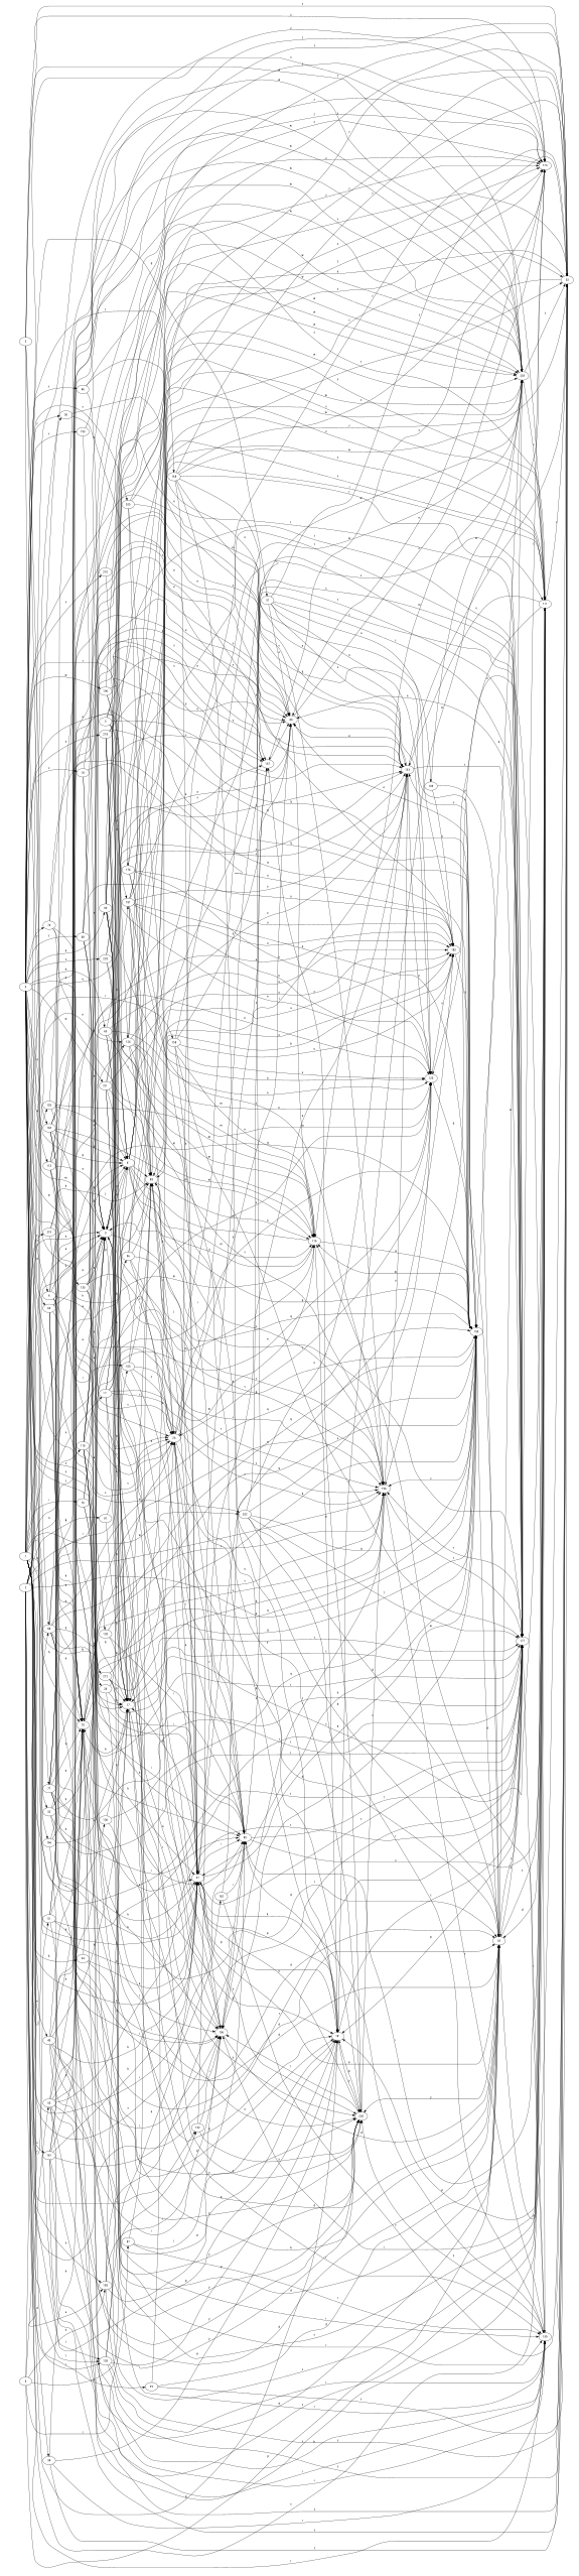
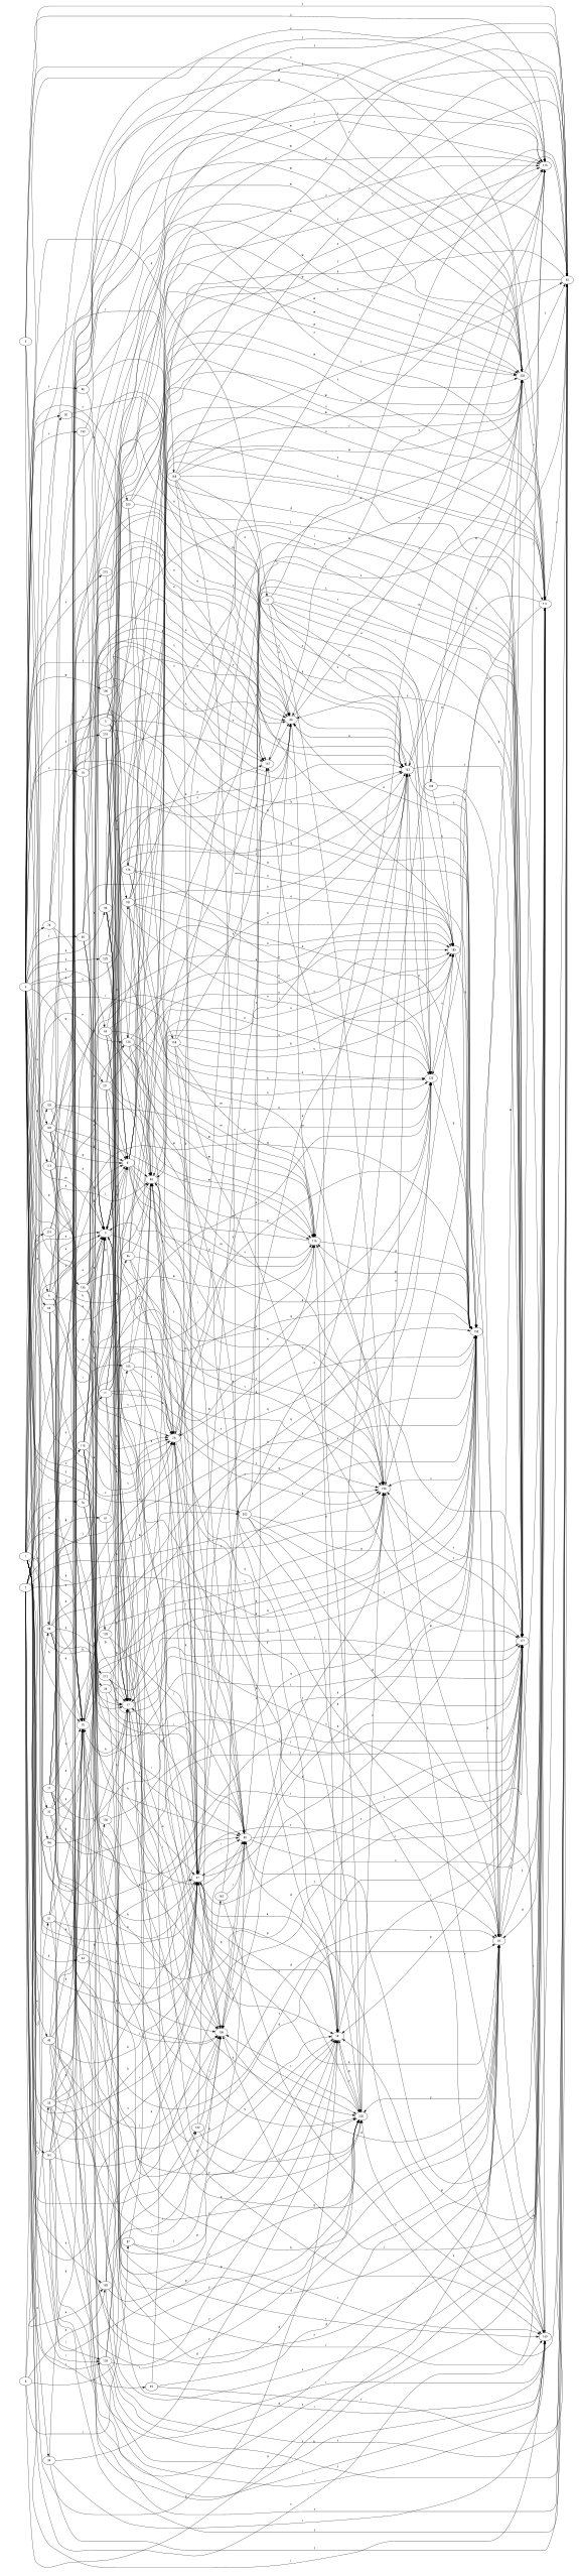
  strict digraph {
    fontname="Roboto Condensed"
    rankdir=LR
    node [fontname="Roboto Condensed"]
    edge [fontname="Roboto Condensed"]
    0
    6
    9
    17
    18
    24
    26
    31
    46
    48
    50
    60
    61
    63
    70
    74
    93
    94
    96
    97
    103
    109
    113
    116
    128
    135
    143
    168
    176
    177
    181
    193
    196
    201
    202
    205
    210
    211
    212
    218
    225
    150
    229
    124
    159
    194
    133
    220
    141
    35
    88
    80
    185
    44
    53
    125
    203
    106
    167
    1
    32
    34
    39
    40
    76
    77
    132
    153
    156
    161
    162
    166
    183
    219
    2
    51
    81
    84
    105
    118
    121
    158
    3
    4
    n85 [label=55]
    87
    5
    0 -> 6 [label=a]
    0 -> 9 [label=m]
    0 -> 17 [label=b]
    0 -> 18 [label=c]
    0 -> 24 [label=c]
    0 -> 26 [label=c]
    0 -> 31 [label=d]
    0 -> 46 [label=f]
    0 -> 48 [label=f]
    0 -> 50 [label=f]
    0 -> 60 [label=g]
    0 -> 61 [label=g]
    0 -> 63 [label=h]
    0 -> 70 [label=h]
    0 -> 74 [label=i]
    0 -> 93 [label=k]
    0 -> 94 [label=k]
    0 -> 96 [label=k]
    0 -> 97 [label=k]
    0 -> 103 [label=l]
    0 -> 109 [label=m]
    0 -> 113 [label=m]
    0 -> 116 [label=m]
    0 -> 128 [label=o]
    0 -> 135 [label=p]
    0 -> 143 [label=q]
    0 -> 168 [label=t]
    0 -> 176 [label=t]
    0 -> 177 [label=t]
    0 -> 181 [label=u]
    0 -> 193 [label=v]
    0 -> 196 [label=w]
    0 -> 201 [label=w]
    0 -> 202 [label=w]
    0 -> 205 [label=x]
    0 -> 210 [label=x]
    0 -> 211 [label=x]
    0 -> 212 [label=y]
    0 -> 218 [label=y]
    0 -> 225 [label=z]
    6 -> 70 [label=h]
    6 -> 97 [label=k]
    6 -> 150 [label=q]
    6 -> 229 [label=z]
    6 -> 124 [label=n]
    6 -> 159 [label=r]
    6 -> 194 [label=v]
    9 -> 17 [label=b]
    9 -> 61 [label=g]
    9 -> 211 [label=x]
    9 -> 150 [label=q]
    9 -> 159 [label=r]
    9 -> 133 [label=o]
    9 -> 220 [label=y]
    17 -> 70 [label=h]
    17 -> 177 [label=t]
    17 -> 220 [label=y]
    17 -> 141 [label=p]
    17 -> 35 [label=d]
    17 -> 88 [label=j]
    18 -> 9 [label=a]
    18 -> 229 [label=z]
    18 -> 80 [label=i]
    18 -> 185 [label=u]
    24 -> 17 [label=b]
    24 -> 159 [label=r]
    24 -> 185 [label=u]
    26 -> 97 [label=k]
    26 -> 211 [label=x]
    26 -> 220 [label=y]
    26 -> 141 [label=p]
    26 -> 88 [label=j]
    26 -> 80 [label=i]
    26 -> 44 [label=e]
    26 -> 53 [label=f]
    31 -> 177 [label=t]
    31 -> 133 [label=o]
    31 -> 185 [label=u]
    31 -> 44 [label=e]
    31 -> 53 [label=f]
    31 -> 125 [label=n]
    46 -> 9 [label=a]
    46 -> 211 [label=x]
    46 -> 133 [label=o]
    48 -> 9 [label=a]
    48 -> 229 [label=z]
    48 -> 141 [label=p]
    48 -> 35 [label=d]
    48 -> 185 [label=u]
    48 -> 44 [label=e]
    50 -> 185 [label=u]
    50 -> 44 [label=e]
    60 -> 9 [label=a]
    60 -> 26 [label=c]
    60 -> 70 [label=h]
    60 -> 141 [label=p]
    60 -> 35 [label=d]
    60 -> 53 [label=f]
    60 -> 203 [label=w]
    61 -> 9 [label=a]
    61 -> 116 [label=m]
    61 -> 177 [label=t]
    61 -> 211 [label=x]
    61 -> 150 [label=q]
    61 -> 194 [label=v]
    61 -> 88 [label=j]
    61 -> 185 [label=u]
    61 -> 53 [label=f]
    61 -> 203 [label=w]
    63 -> 17 [label=b]
    63 -> 116 [label=m]
    63 -> 185 [label=u]
    63 -> 125 [label=n]
    63 -> 203 [label=w]
    63 -> 106 [label=l]
    70 -> 9 [label=a]
    70 -> 97 [label=k]
    70 -> 150 [label=q]
    70 -> 159 [label=r]
    70 -> 194 [label=v]
    70 -> 80 [label=i]
    70 -> 125 [label=n]
    74 -> 26 [label=c]
    74 -> 70 [label=h]
    74 -> 150 [label=q]
    74 -> 133 [label=o]
-   74 -> 35 [label=d]
+   74 -> 177 [label=d]
    93 -> 17 [label=b]
    93 -> 116 [label=m]
    93 -> 211 [label=x]
    93 -> 133 [label=o]
    93 -> 141 [label=p]
    93 -> 35 [label=d]
    93 -> 88 [label=j]
    93 -> 53 [label=f]
    93 -> 125 [label=n]
    93 -> 203 [label=w]
    93 -> 167 [label=s]
    94 -> 9 [label=a]
    94 -> 97 [label=k]
    94 -> 106 [label=l]
    96 -> 97 [label=k]
    96 -> 177 [label=t]
    96 -> 194 [label=v]
    96 -> 88 [label=j]
    96 -> 80 [label=i]
    96 -> 53 [label=f]
    97 -> 17 [label=b]
    97 -> 177 [label=t]
    97 -> 150 [label=q]
    97 -> 220 [label=y]
    97 -> 141 [label=p]
    97 -> 88 [label=j]
    97 -> 80 [label=i]
    97 -> 185 [label=u]
    97 -> 106 [label=l]
    103 -> 61 [label=g]
    103 -> 97 [label=k]
    103 -> 159 [label=r]
    103 -> 141 [label=p]
    103 -> 53 [label=f]
    109 -> 35 [label=d]
    109 -> 185 [label=u]
    109 -> 203 [label=w]
    113 -> 9 [label=a]
    113 -> 26 [label=c]
    113 -> 70 [label=h]
    113 -> 150 [label=q]
    113 -> 220 [label=y]
    113 -> 203 [label=w]
    113 -> 167 [label=s]
    116 -> 9 [label=a]
    116 -> 150 [label=q]
    116 -> 141 [label=p]
    116 -> 88 [label=j]
    128 -> 17 [label=b]
    128 -> 150 [label=q]
    128 -> 80 [label=i]
    135 -> 9 [label=a]
    135 -> 17 [label=b]
    135 -> 26 [label=c]
    135 -> 194 [label=v]
    135 -> 35 [label=d]
    135 -> 185 [label=u]
    135 -> 203 [label=w]
    135 -> 167 [label=s]
    143 -> 26 [label=c]
    143 -> 61 [label=g]
    143 -> 70 [label=h]
    143 -> 116 [label=m]
    143 -> 177 [label=t]
    143 -> 80 [label=i]
    143 -> 125 [label=n]
    143 -> 203 [label=w]
    143 -> 106 [label=l]
    168 -> 97 [label=k]
    168 -> 177 [label=t]
    168 -> 229 [label=z]
    168 -> 194 [label=v]
    168 -> 35 [label=d]
    168 -> 53 [label=f]
    168 -> 125 [label=n]
    168 -> 203 [label=w]
    176 -> 229 [label=z]
    176 -> 141 [label=p]
    176 -> 88 [label=j]
    176 -> 185 [label=u]
    176 -> 125 [label=n]
    176 -> 167 [label=s]
    177 -> 26 [label=c]
    177 -> 229 [label=z]
    177 -> 159 [label=r]
    177 -> 194 [label=v]
    177 -> 141 [label=p]
    177 -> 35 [label=d]
    177 -> 44 [label=e]
    181 -> 97 [label=k]
    181 -> 177 [label=t]
    181 -> 150 [label=q]
    181 -> 194 [label=v]
    181 -> 133 [label=o]
    181 -> 88 [label=j]
    181 -> 53 [label=f]
    181 -> 125 [label=n]
    181 -> 203 [label=w]
    193 -> 9 [label=a]
    193 -> 229 [label=z]
    196 -> 61 [label=g]
    196 -> 150 [label=q]
    196 -> 53 [label=f]
    196 -> 125 [label=n]
    201 -> 61 [label=g]
    201 -> 116 [label=m]
    201 -> 177 [label=t]
    201 -> 229 [label=z]
    201 -> 159 [label=r]
    201 -> 220 [label=y]
    201 -> 185 [label=u]
    202 -> 177 [label=t]
    202 -> 150 [label=q]
    202 -> 159 [label=r]
    202 -> 35 [label=d]
    202 -> 125 [label=n]
    202 -> 167 [label=s]
    205 -> 116 [label=m]
    205 -> 211 [label=x]
    205 -> 150 [label=q]
    205 -> 229 [label=z]
    205 -> 88 [label=j]
    210 -> 61 [label=g]
    210 -> 44 [label=e]
    211 -> 194 [label=v]
    211 -> 133 [label=o]
    211 -> 141 [label=p]
    211 -> 35 [label=d]
    211 -> 88 [label=j]
    211 -> 80 [label=i]
    211 -> 53 [label=f]
    211 -> 106 [label=l]
    212 -> 17 [label=b]
    212 -> 177 [label=t]
    212 -> 211 [label=x]
    212 -> 194 [label=v]
    212 -> 80 [label=i]
    218 -> 61 [label=g]
    218 -> 97 [label=k]
    218 -> 177 [label=t]
    218 -> 150 [label=q]
    218 -> 229 [label=z]
    218 -> 194 [label=v]
    218 -> 44 [label=e]
    218 -> 106 [label=l]
    225 -> 17 [label=b]
    225 -> 220 [label=y]
    225 -> 44 [label=e]
    225 -> 53 [label=f]
    150 -> 17 [label=b]
    150 -> 97 [label=k]
    150 -> 116 [label=m]
    150 -> 194 [label=v]
    150 -> 35 [label=d]
    150 -> 44 [label=e]
    150 -> 106 [label=l]
    229 -> 141 [label=p]
    229 -> 44 [label=e]
    124 -> 116 [label=m]
    124 -> 229 [label=z]
    124 -> 133 [label=o]
    124 -> 220 [label=y]
    124 -> 88 [label=j]
-   124 -> 53 [label=f]
    124 -> 125 [label=n]
    159 -> 70 [label=h]
    159 -> 116 [label=m]
    159 -> 194 [label=v]
    159 -> 220 [label=y]
    159 -> 80 [label=i]
    159 -> 125 [label=n]
    194 -> 17 [label=b]
    194 -> 177 [label=t]
    194 -> 133 [label=o]
    194 -> 106 [label=l]
    133 -> 97 [label=k]
    133 -> 177 [label=t]
    133 -> 88 [label=j]
    133 -> 44 [label=e]
    133 -> 53 [label=f]
    133 -> 125 [label=n]
    220 -> 194 [label=v]
    220 -> 141 [label=p]
    220 -> 106 [label=l]
    220 -> 167 [label=s]
    141 -> 97 [label=k]
    141 -> 177 [label=t]
    141 -> 220 [label=y]
    35 -> 70 [label=h]
    35 -> 97 [label=k]
    35 -> 177 [label=t]
    35 -> 211 [label=x]
    35 -> 133 [label=o]
    35 -> 220 [label=y]
    35 -> 203 [label=w]
    88 -> 26 [label=c]
    88 -> 70 [label=h]
    88 -> 116 [label=m]
    88 -> 177 [label=t]
    88 -> 80 [label=i]
    88 -> 53 [label=f]
    80 -> 26 [label=c]
    80 -> 177 [label=t]
    80 -> 211 [label=x]
    80 -> 106 [label=l]
    80 -> 167 [label=s]
    185 -> 17 [label=b]
    185 -> 150 [label=q]
    44 -> 116 [label=m]
    44 -> 229 [label=z]
    53 -> 9 [label=a]
    53 -> 35 [label=d]
    53 -> 167 [label=s]
    125 -> 26 [label=c]
    125 -> 150 [label=q]
    125 -> 185 [label=u]
    203 -> 116 [label=m]
    203 -> 211 [label=x]
    203 -> 150 [label=q]
    203 -> 53 [label=f]
    106 -> 9 [label=a]
    106 -> 35 [label=d]
    106 -> 80 [label=i]
    167 -> 44 [label=e]
    1 -> 9 [label=a]
    1 -> 50 [label=f]
    1 -> 97 [label=k]
    1 -> 103 [label=l]
    1 -> 116 [label=m]
    1 -> 181 [label=u]
    1 -> 202 [label=w]
    1 -> 150 [label=q]
    1 -> 229 [label=z]
    1 -> 141 [label=p]
    1 -> 80 [label=i]
    1 -> 203 [label=w]
    1 -> 32 [label=d]
    1 -> 34 [label=d]
    1 -> 39 [label=e]
    1 -> 40 [label=e]
    1 -> 76 [label=i]
-   1 -> 77 [label=i]
    1 -> 132 [label=o]
    1 -> 153 [label=r]
    1 -> 156 [label=r]
    1 -> 161 [label=s]
    1 -> 162 [label=s]
    1 -> 166 [label=s]
    1 -> 183 [label=u]
    1 -> 219 [label=y]
    32 -> 9 [label=a]
    32 -> 70 [label=h]
    32 -> 97 [label=k]
    32 -> 177 [label=t]
    32 -> 150 [label=q]
    34 -> 70 [label=h]
    34 -> 159 [label=r]
    34 -> 141 [label=p]
    34 -> 53 [label=f]
    39 -> 26 [label=c]
    39 -> 35 [label=d]
    39 -> 53 [label=f]
    40 -> 17 [label=b]
    40 -> 70 [label=h]
    40 -> 97 [label=k]
    40 -> 133 [label=o]
    40 -> 220 [label=y]
    40 -> 35 [label=d]
    40 -> 106 [label=l]
    76 -> 9 [label=a]
    76 -> 177 [label=t]
    76 -> 88 [label=j]
    76 -> 80 [label=i]
    77 -> 70 [label=h]
    77 -> 97 [label=k]
    77 -> 177 [label=t]
    77 -> 150 [label=q]
    77 -> 133 [label=o]
    77 -> 141 [label=p]
    77 -> 80 [label=i]
    77 -> 44 [label=e]
    77 -> 203 [label=w]
    132 -> 220 [label=y]
    132 -> 203 [label=w]
    132 -> 106 [label=l]
    153 -> 61 [label=g]
    153 -> 70 [label=h]
    153 -> 44 [label=e]
    153 -> 125 [label=n]
    156 -> 17 [label=b]
    156 -> 150 [label=q]
    156 -> 106 [label=l]
    161 -> 61 [label=g]
    161 -> 70 [label=h]
    161 -> 97 [label=k]
    161 -> 211 [label=x]
    161 -> 220 [label=y]
    161 -> 53 [label=f]
    161 -> 106 [label=l]
    161 -> 167 [label=s]
    162 -> 133 [label=o]
    162 -> 80 [label=i]
    162 -> 53 [label=f]
    166 -> 17 [label=b]
    166 -> 70 [label=h]
    166 -> 211 [label=x]
    166 -> 185 [label=u]
    183 -> 17 [label=b]
    183 -> 177 [label=t]
    183 -> 141 [label=p]
    183 -> 53 [label=f]
    183 -> 106 [label=l]
    219 -> 70 [label=h]
    219 -> 133 [label=o]
    219 -> 88 [label=j]
    2 -> 9 [label=a]
    2 -> 103 [label=l]
    2 -> 177 [label=t]
    2 -> 211 [label=x]
    2 -> 150 [label=q]
    2 -> 124 [label=n]
    2 -> 159 [label=r]
    2 -> 194 [label=v]
    2 -> 141 [label=p]
    2 -> 183 [label=u]
    2 -> 51 [label=f]
    2 -> 81 [label=j]
    2 -> 84 [label=j]
    2 -> 105 [label=l]
    2 -> 118 [label=n]
    2 -> 121 [label=n]
    2 -> 158 [label=r]
    51 -> 70 [label=h]
    51 -> 177 [label=t]
    51 -> 229 [label=z]
    51 -> 220 [label=y]
    51 -> 203 [label=w]
    51 -> 106 [label=l]
    81 -> 17 [label=b]
    81 -> 125 [label=n]
    84 -> 17 [label=b]
    84 -> 61 [label=g]
    84 -> 70 [label=h]
    84 -> 116 [label=m]
    84 -> 177 [label=t]
    84 -> 211 [label=x]
    84 -> 150 [label=q]
    84 -> 194 [label=v]
    84 -> 220 [label=y]
    105 -> 26 [label=c]
    105 -> 211 [label=x]
    105 -> 194 [label=v]
    105 -> 88 [label=j]
    105 -> 80 [label=i]
    118 -> 9 [label=a]
    118 -> 26 [label=c]
    118 -> 61 [label=g]
    118 -> 97 [label=k]
    118 -> 211 [label=x]
    118 -> 159 [label=r]
    118 -> 35 [label=d]
    118 -> 44 [label=e]
    118 -> 203 [label=w]
    118 -> 167 [label=s]
    121 -> 17 [label=b]
    121 -> 26 [label=c]
    121 -> 116 [label=m]
    121 -> 194 [label=v]
    121 -> 133 [label=o]
    121 -> 125 [label=n]
    121 -> 203 [label=w]
    121 -> 106 [label=l]
    158 -> 97 [label=k]
    158 -> 177 [label=t]
    158 -> 185 [label=u]
    158 -> 44 [label=e]
    158 -> 125 [label=n]
    158 -> 203 [label=w]
    3 -> 97 [label=k]
    3 -> 229 [label=z]
    3 -> 53 [label=f]
    3 -> 203 [label=w]
    3 -> 84 [label=j]
    3 -> 105 [label=l]
    4 -> 9 [label=a]
    4 -> 35 [label=d]
    4 -> 132 [label=o]
    4 -> 183 [label=u]
    4 -> n85 [label=j]
    4 -> 87 [label=j]
    n85 -> 9 [label=a]
    n85 -> 26 [label=c]
    n85 -> 70 [label=h]
    n85 -> 177 [label=t]
    n85 -> 150 [label=q]
    n85 -> 220 [label=y]
    n85 -> 35 [label=d]
    n85 -> 80 [label=i]
    n85 -> 53 [label=f]
    87 -> 159 [label=r]
    87 -> 88 [label=j]
    87 -> 106 [label=l]
    5 -> 26 [label=c]
    5 -> 124 [label=n]
    5 -> 194 [label=v]
    5 -> 133 [label=o]
    5 -> 44 [label=e]
    5 -> 203 [label=w]
  }
